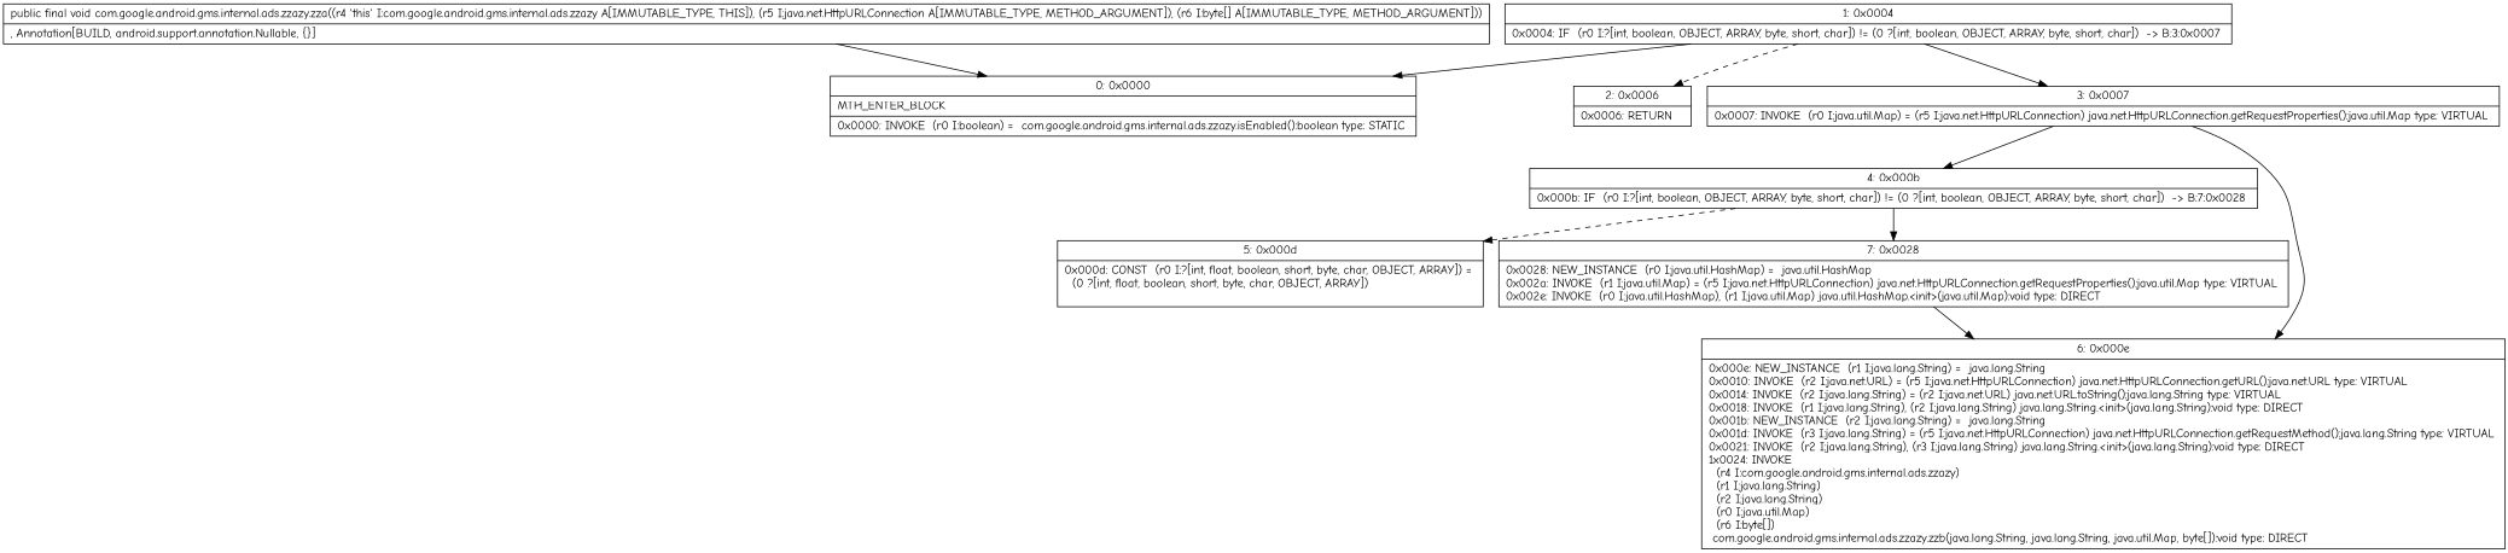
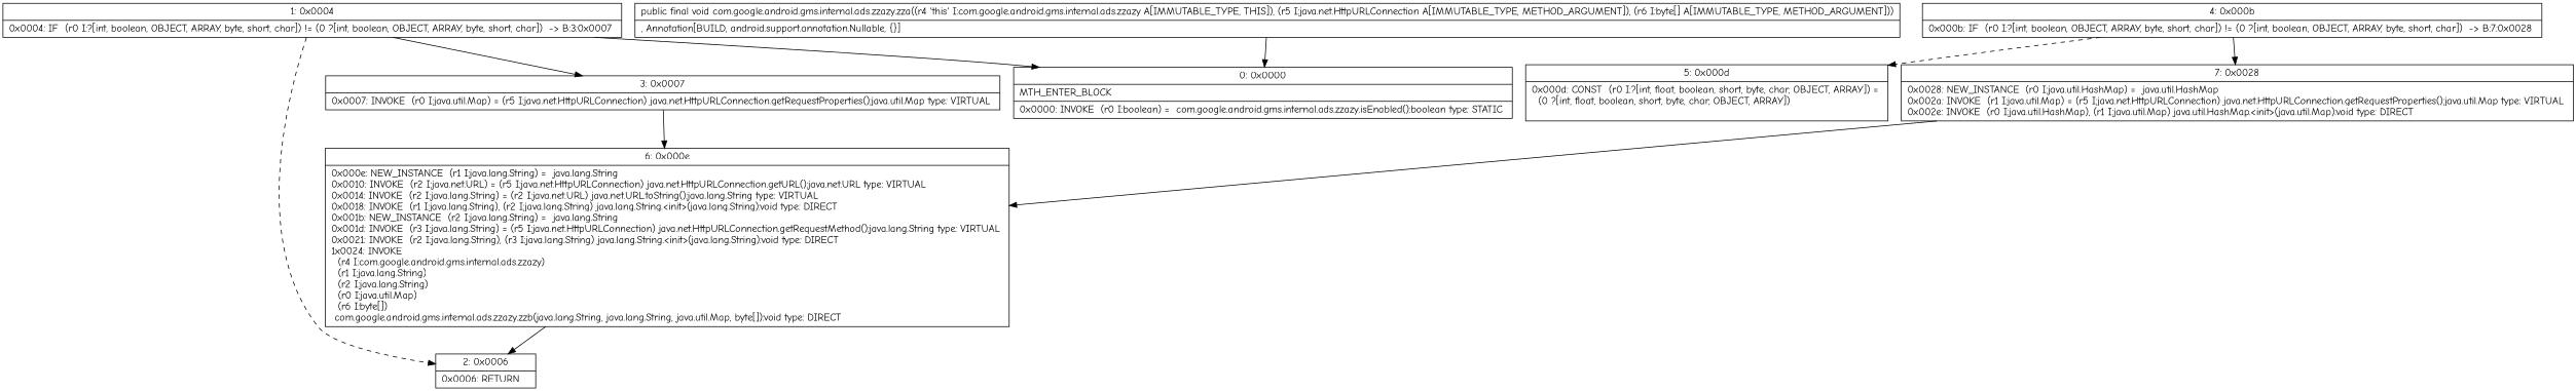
  digraph {
    fontname="Comic Neue"
    node [fontname="Comic Neue" shape=record]
    edge [fontname="Comic Neue"]
    n1 [label="{0\:\ 0x0000|MTH_ENTER_BLOCK\l|0x0000: INVOKE  (r0 I:boolean) =  com.google.android.gms.internal.ads.zzazy.isEnabled():boolean type: STATIC \l}"]
    n2 [label="{1\:\ 0x0004|0x0004: IF  (r0 I:?[int, boolean, OBJECT, ARRAY, byte, short, char]) != (0 ?[int, boolean, OBJECT, ARRAY, byte, short, char])  \-\> B:3:0x0007 \l}"]
    n3 [label="{2\:\ 0x0006|0x0006: RETURN   \l}"]
    n4 [label="{3\:\ 0x0007|0x0007: INVOKE  (r0 I:java.util.Map) = (r5 I:java.net.HttpURLConnection) java.net.HttpURLConnection.getRequestProperties():java.util.Map type: VIRTUAL \l}"]
    n5 [label="{4\:\ 0x000b|0x000b: IF  (r0 I:?[int, boolean, OBJECT, ARRAY, byte, short, char]) != (0 ?[int, boolean, OBJECT, ARRAY, byte, short, char])  \-\> B:7:0x0028 \l}"]
    n6 [label="{6\:\ 0x000e|0x000e: NEW_INSTANCE  (r1 I:java.lang.String) =  java.lang.String \l0x0010: INVOKE  (r2 I:java.net.URL) = (r5 I:java.net.HttpURLConnection) java.net.HttpURLConnection.getURL():java.net.URL type: VIRTUAL \l0x0014: INVOKE  (r2 I:java.lang.String) = (r2 I:java.net.URL) java.net.URL.toString():java.lang.String type: VIRTUAL \l0x0018: INVOKE  (r1 I:java.lang.String), (r2 I:java.lang.String) java.lang.String.\<init\>(java.lang.String):void type: DIRECT \l0x001b: NEW_INSTANCE  (r2 I:java.lang.String) =  java.lang.String \l0x001d: INVOKE  (r3 I:java.lang.String) = (r5 I:java.net.HttpURLConnection) java.net.HttpURLConnection.getRequestMethod():java.lang.String type: VIRTUAL \l0x0021: INVOKE  (r2 I:java.lang.String), (r3 I:java.lang.String) java.lang.String.\<init\>(java.lang.String):void type: DIRECT \l1x0024: INVOKE  \l  (r4 I:com.google.android.gms.internal.ads.zzazy)\l  (r1 I:java.lang.String)\l  (r2 I:java.lang.String)\l  (r0 I:java.util.Map)\l  (r6 I:byte[])\l com.google.android.gms.internal.ads.zzazy.zzb(java.lang.String, java.lang.String, java.util.Map, byte[]):void type: DIRECT \l}"]
    n7 [label="{5\:\ 0x000d|0x000d: CONST  (r0 I:?[int, float, boolean, short, byte, char, OBJECT, ARRAY]) = \l  (0 ?[int, float, boolean, short, byte, char, OBJECT, ARRAY])\l \l}"]
    n8 [label="{7\:\ 0x0028|0x0028: NEW_INSTANCE  (r0 I:java.util.HashMap) =  java.util.HashMap \l0x002a: INVOKE  (r1 I:java.util.Map) = (r5 I:java.net.HttpURLConnection) java.net.HttpURLConnection.getRequestProperties():java.util.Map type: VIRTUAL \l0x002e: INVOKE  (r0 I:java.util.HashMap), (r1 I:java.util.Map) java.util.HashMap.\<init\>(java.util.Map):void type: DIRECT \l}"]
    n9 [label="{public final void com.google.android.gms.internal.ads.zzazy.zza((r4 'this' I:com.google.android.gms.internal.ads.zzazy A[IMMUTABLE_TYPE, THIS]), (r5 I:java.net.HttpURLConnection A[IMMUTABLE_TYPE, METHOD_ARGUMENT]), (r6 I:byte[] A[IMMUTABLE_TYPE, METHOD_ARGUMENT]))  | , Annotation[BUILD, android.support.annotation.Nullable, \{\}]\l}"]
    n2 -> n1
    n2 -> n3 [style=dashed]
    n2 -> n4
-   n4 -> n5
    n4 -> n6
    n5 -> n7 [style=dashed]
    n5 -> n8
+   n6 -> n3
    n8 -> n6
    n9 -> n1
  }
